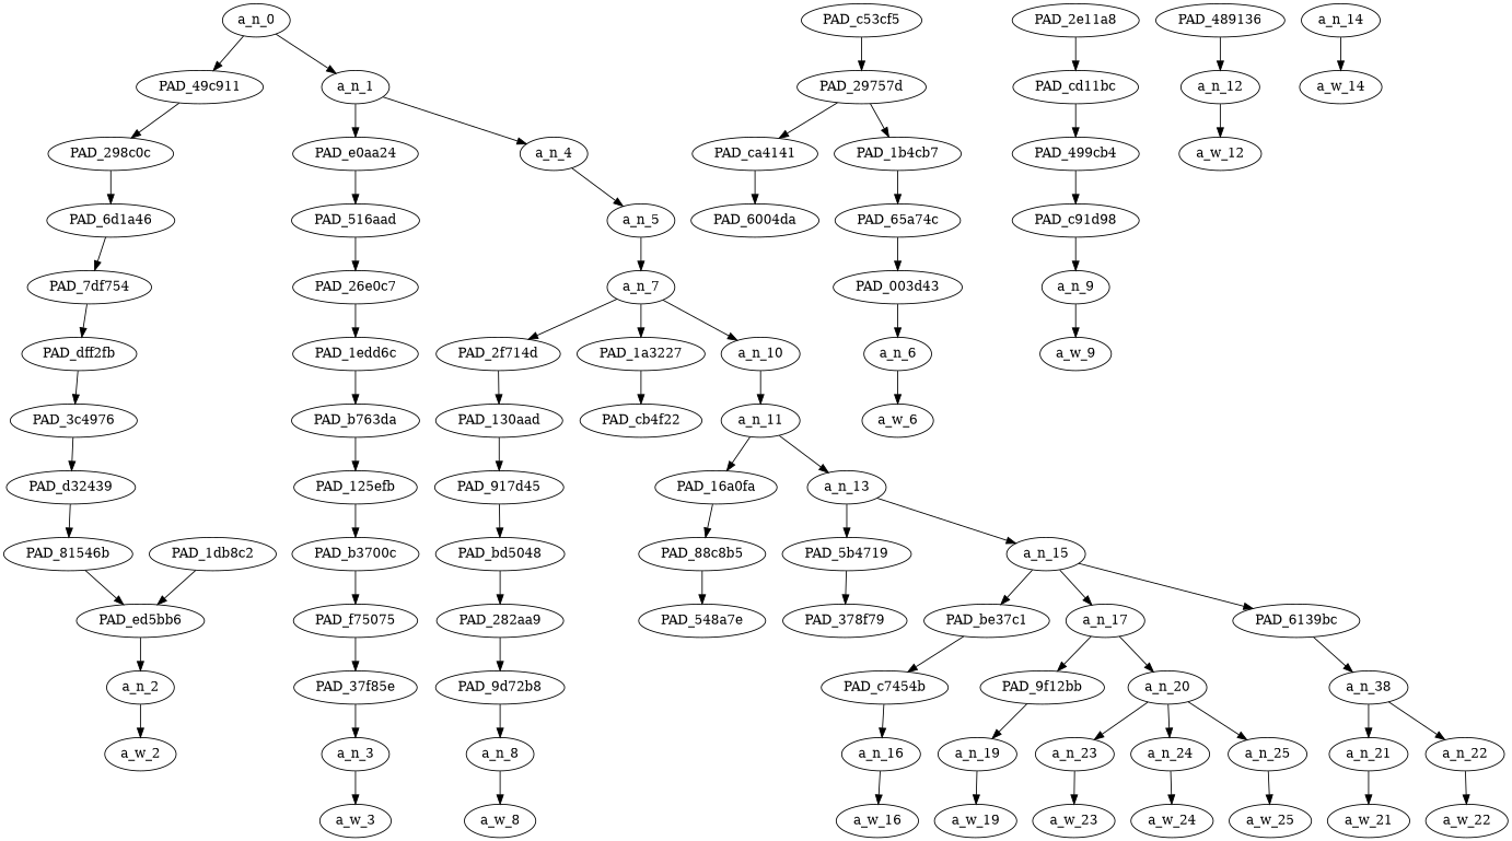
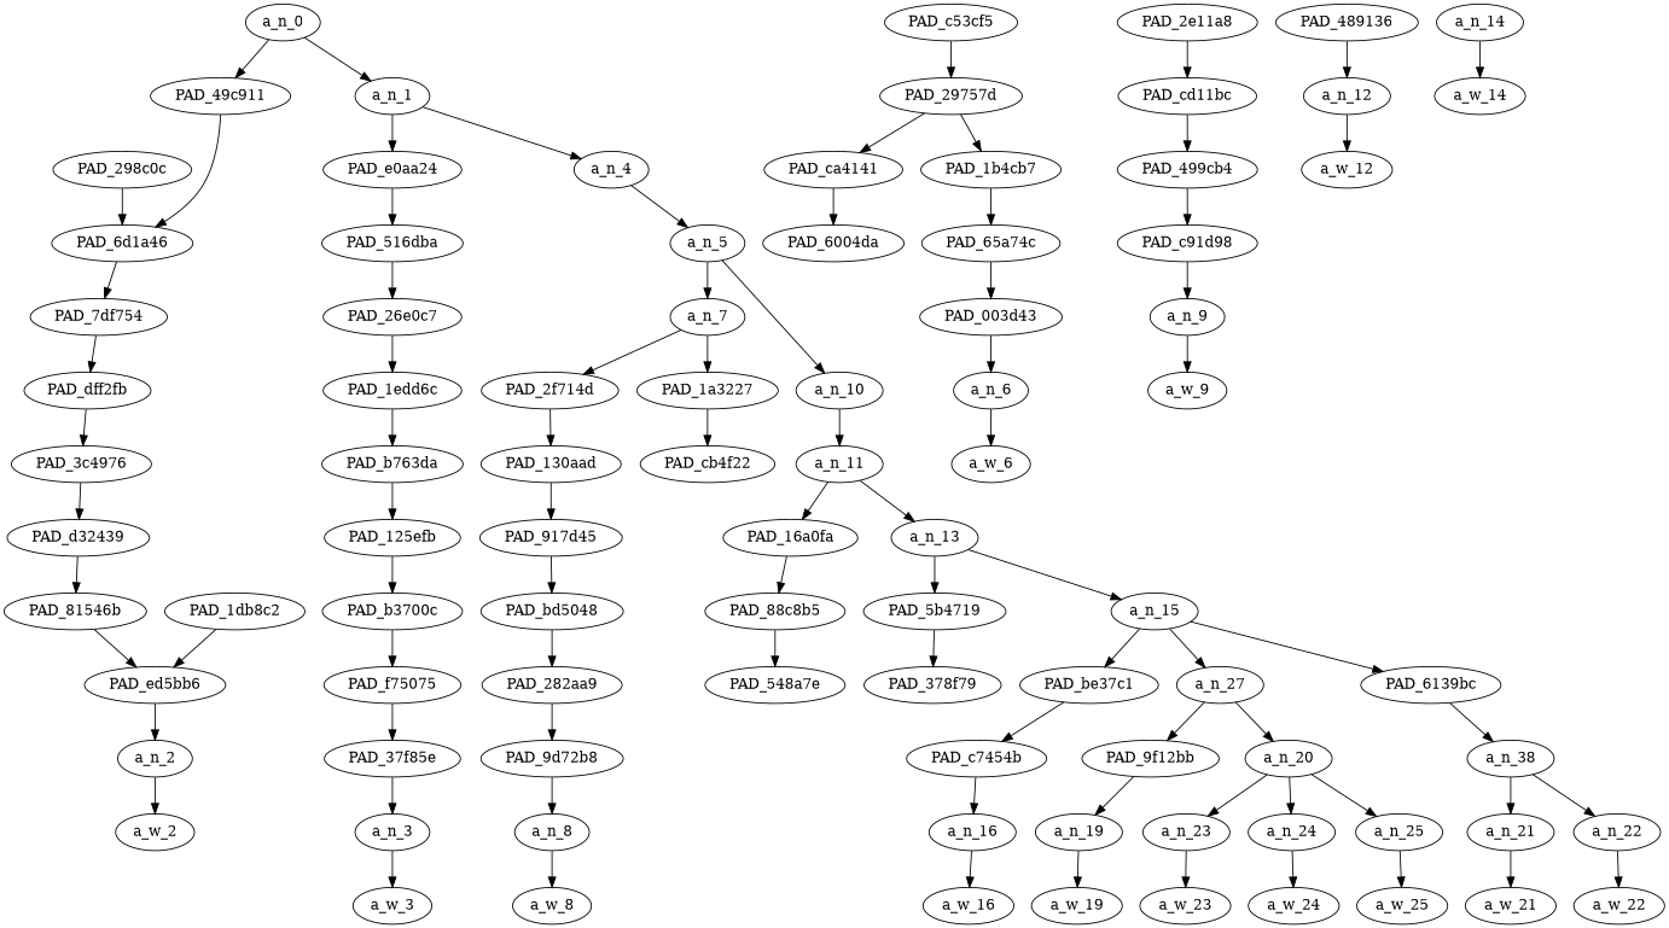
  strict digraph {
    node [div_dir=1 index=0 level=1 text_span="[13]" value=0.07202310]
    a_n_0 [level=12 text_span="[0, 1, 2, 3, 4, 5, 6, 7, 8, 9, 10, 11, 12, 13]" value=0.99999999]
    PAD_49c911 [index=1 level=11]
    a_n_1 [level=11 text_span="[0, 1, 2, 3, 4, 5, 6, 7, 8, 9, 10, 11, 12]" value=0.92779167]
    PAD_298c0c [index=2 level=10]
    PAD_e0aa24 [div_dir=-1 level=10 text_span="[0]" value=0.05707658]
    a_n_4 [index=1 level=10 text_span="[1, 2, 3, 4, 5, 6, 7, 8, 9, 10, 11, 12]" value=0.87056519]
    PAD_6d1a46 [index=2 level=9]
-   PAD_516dba [div_dir=-1 level=9 text_span="[0]" value=0.05707658 label=PAD_516aad]
+   PAD_516dba [div_dir=-1 level=9 text_span="[0]" value=0.05707658]
    a_n_5 [index=1 level=9 text_span="[1, 2, 3, 4, 5, 6, 7, 8, 9, 10, 11, 12]" value=0.87034400]
    PAD_7df754 [index=3 level=8]
    PAD_dff2fb [index=5 level=7]
    PAD_3c4976 [index=5 level=6]
    PAD_d32439 [index=6 level=5]
    PAD_81546b [index=7 level=4]
    PAD_ed5bb6 [index=10 level=2]
    PAD_1db8c2 [index=9 level=3]
    a_n_2 [index=13]
    a_w_2 [div_dir=0 index=13 level=0 value="🤞"]
    PAD_26e0c7 [div_dir=-1 level=8 text_span="[0]" value=0.05707658]
    a_n_7 [index=2 level=8 text_span="[2, 3, 4, 5, 6, 7, 8, 9, 10, 11, 12]" value=0.82529627]
    PAD_1edd6c [div_dir=-1 level=7 text_span="[0]" value=0.05707658]
    PAD_b763da [div_dir=-1 level=6 text_span="[0]" value=0.05707658]
    PAD_125efb [div_dir=-1 level=5 text_span="[0]" value=0.05707658]
    PAD_b3700c [div_dir=-1 level=4 text_span="[0]" value=0.05707658]
    PAD_f75075 [div_dir=-1 level=3 text_span="[0]" value=0.05707658]
    PAD_37f85e [div_dir=-1 level=2 text_span="[0]" value=0.05707658]
    a_n_3 [div_dir=-1 text_span="[0]" value=0.05707658]
    a_w_3 [div_dir=0 level=0 text_span="[0]" value=trying]
    PAD_c53cf5 [index=1 level=8 text_span="[1]" value=0.04482654]
    PAD_29757d [index=1 level=7 text_span="[1]" value=0.04482654]
    PAD_2f714d [index=2 level=7 text_span="[2]" value=0.05728722]
    PAD_1a3227 [index=3 level=7 text_span="[3]" value=0.07991556]
    a_n_10 [index=4 level=7 text_span="[4, 5, 6, 7, 8, 9, 10, 11, 12]" value=0.68793165]
    PAD_ca4141 [index=1 level=6 text_span="[1]" value=0.04482654]
    PAD_1b4cb7 [index=1 level=4 text_span="[1]" value=0.04482654]
    PAD_130aad [index=2 level=6 text_span="[2]" value=0.05728722]
    PAD_cb4f22 [index=3 level=6 text_span="[3]" value=0.07991556]
    a_n_11 [index=4 level=6 text_span="[4, 5, 6, 7, 8, 9, 10, 11, 12]" value=0.68782210]
    PAD_6004da [index=1 level=5 text_span="[1]" value=0.04482654]
    PAD_65a74c [index=1 level=3 text_span="[1]" value=0.04482654]
    PAD_003d43 [index=1 level=2 text_span="[1]" value=0.04482654]
    a_n_6 [index=1 text_span="[1]" value=0.04482654]
    a_w_6 [div_dir=0 index=1 level=0 text_span="[1]" value=to]
    PAD_917d45 [index=2 level=5 text_span="[2]" value=0.05728722]
    PAD_16a0fa [index=4 level=5 text_span="[4]" value=0.05421078]
    a_n_13 [index=5 level=5 text_span="[5, 6, 7, 8, 9, 10, 11, 12]" value=0.63350175]
    PAD_bd5048 [index=2 level=4 text_span="[2]" value=0.05728722]
    PAD_282aa9 [index=2 level=3 text_span="[2]" value=0.05728722]
    PAD_9d72b8 [index=2 level=2 text_span="[2]" value=0.05728722]
    a_n_8 [index=2 text_span="[2]" value=0.05728722]
    a_w_8 [div_dir=0 index=2 level=0 text_span="[2]" value=convince]
    PAD_2e11a8 [index=3 level=5 text_span="[3]" value=0.07991556]
    PAD_cd11bc [index=3 level=4 text_span="[3]" value=0.07991556]
    PAD_499cb4 [index=3 level=3 text_span="[3]" value=0.07991556]
    PAD_c91d98 [index=3 level=2 text_span="[3]" value=0.07991556]
    a_n_9 [index=3 text_span="[3]" value=0.07991556]
    a_w_9 [div_dir=0 index=3 level=0 text_span="[3]" value=carter]
    PAD_88c8b5 [index=4 level=4 text_span="[4]" value=0.05421078]
    PAD_5b4719 [index=5 level=4 text_span="[5]" value=0.04495126]
    a_n_15 [index=6 level=4 text_span="[6, 7, 8, 9, 10, 11, 12]" value=0.58853151]
    PAD_548a7e [index=4 level=3 text_span="[4]" value=0.05421078]
    PAD_378f79 [index=5 level=3 text_span="[5]" value=0.04495126]
    PAD_be37c1 [index=6 level=3 text_span="[6]" value=0.03723381]
-   a_n_17 [index=7 level=3 text_span="[7, 8, 9, 10]" value=0.34328278]
+   a_n_17 [index=7 level=3 text_span="[7, 8, 9, 10]" value=0.34328278 label=a_n_27]
    PAD_6139bc [div_dir=-1 index=8 level=3 text_span="[11, 12]" value=0.20801428]
    PAD_489136 [index=4 level=2 text_span="[4]" value=0.05421078]
    a_n_12 [index=4 text_span="[4]" value=0.05421078]
    a_w_12 [div_dir=0 index=4 level=0 text_span="[4]" value=he]
    PAD_c7454b [index=6 level=2 text_span="[6]" value=0.03723381]
    PAD_9f12bb [index=7 level=2 text_span="[7]" value=0.04115052]
    a_n_20 [index=8 level=2 text_span="[8, 9, 10]" value=0.30185337]
    n72 [div_dir=-1 index=9 label=a_n_38 level=2 text_span="[11, 12]" value=0.20801428]
    a_n_14 [index=5 text_span="[5]" value=0.04495126]
    a_w_14 [div_dir=0 index=5 level=0 text_span="[5]" value=should]
    a_n_16 [index=6 text_span="[6]" value=0.03723381]
    a_n_19 [index=7 text_span="[7]" value=0.04115052]
    a_n_23 [index=8 text_span="[8]" value=0.18440869]
    a_n_24 [div_dir=-1 index=9 text_span="[9]" value=0.06163293]
    a_n_25 [index=10 text_span="[10]" value=0.05553930]
    a_n_21 [index=11 text_span="[11]" value=0.05468862]
    a_n_22 [div_dir=-1 index=12 text_span="[12]" value=0.15276849]
    a_w_16 [div_dir=0 index=6 level=0 text_span="[6]" value=go]
    a_w_19 [div_dir=0 index=7 level=0 text_span="[7]" value=as]
    a_w_23 [div_dir=0 index=8 level=0 text_span="[8]" value=slutty]
    a_w_24 [div_dir=0 index=9 level=0 text_span="[9]" value=bob]
    a_w_25 [div_dir=0 index=10 level=0 text_span="[10]" value=ross]
    a_w_21 [div_dir=0 index=11 level=0 text_span="[11]" value=for]
    a_w_22 [div_dir=0 index=12 level=0 text_span="[12]" value=halloween]
    a_n_0 -> PAD_49c911
    a_n_0 -> a_n_1
-   PAD_49c911 -> PAD_298c0c
+   PAD_49c911 -> PAD_6d1a46
    a_n_1 -> PAD_e0aa24
    a_n_1 -> a_n_4
    PAD_298c0c -> PAD_6d1a46
    PAD_e0aa24 -> PAD_516dba
    a_n_4 -> a_n_5
    PAD_6d1a46 -> PAD_7df754
    PAD_516dba -> PAD_26e0c7
    a_n_5 -> a_n_7
    PAD_7df754 -> PAD_dff2fb
    PAD_dff2fb -> PAD_3c4976
    PAD_3c4976 -> PAD_d32439
    PAD_d32439 -> PAD_81546b
    PAD_81546b -> PAD_ed5bb6
    PAD_ed5bb6 -> a_n_2
    PAD_1db8c2 -> PAD_ed5bb6
    a_n_2 -> a_w_2
    PAD_26e0c7 -> PAD_1edd6c
    a_n_7 -> PAD_2f714d
    a_n_7 -> PAD_1a3227
-   a_n_7 -> a_n_10
+   a_n_5 -> a_n_10
    PAD_1edd6c -> PAD_b763da
    PAD_b763da -> PAD_125efb
    PAD_125efb -> PAD_b3700c
    PAD_b3700c -> PAD_f75075
    PAD_f75075 -> PAD_37f85e
    PAD_37f85e -> a_n_3
    a_n_3 -> a_w_3
    PAD_c53cf5 -> PAD_29757d
    PAD_29757d -> PAD_ca4141
    PAD_29757d -> PAD_1b4cb7
    PAD_2f714d -> PAD_130aad
    PAD_1a3227 -> PAD_cb4f22
    a_n_10 -> a_n_11
    PAD_ca4141 -> PAD_6004da
    PAD_1b4cb7 -> PAD_65a74c
    PAD_130aad -> PAD_917d45
    a_n_11 -> PAD_16a0fa
    a_n_11 -> a_n_13
    PAD_65a74c -> PAD_003d43
    PAD_003d43 -> a_n_6
    a_n_6 -> a_w_6
    PAD_917d45 -> PAD_bd5048
    PAD_16a0fa -> PAD_88c8b5
    a_n_13 -> PAD_5b4719
    a_n_13 -> a_n_15
    PAD_bd5048 -> PAD_282aa9
    PAD_282aa9 -> PAD_9d72b8
    PAD_9d72b8 -> a_n_8
    a_n_8 -> a_w_8
    PAD_2e11a8 -> PAD_cd11bc
    PAD_cd11bc -> PAD_499cb4
    PAD_499cb4 -> PAD_c91d98
    PAD_c91d98 -> a_n_9
    a_n_9 -> a_w_9
    PAD_88c8b5 -> PAD_548a7e
    PAD_5b4719 -> PAD_378f79
    a_n_15 -> PAD_be37c1
    a_n_15 -> a_n_17
    a_n_15 -> PAD_6139bc
    PAD_be37c1 -> PAD_c7454b
    a_n_17 -> PAD_9f12bb
    a_n_17 -> a_n_20
    PAD_6139bc -> n72
    PAD_489136 -> a_n_12
    a_n_12 -> a_w_12
    PAD_c7454b -> a_n_16
    PAD_9f12bb -> a_n_19
    a_n_20 -> a_n_23
    a_n_20 -> a_n_24
    a_n_20 -> a_n_25
    n72 -> a_n_21
    n72 -> a_n_22
    a_n_14 -> a_w_14
    a_n_16 -> a_w_16
    a_n_19 -> a_w_19
    a_n_23 -> a_w_23
    a_n_24 -> a_w_24
    a_n_25 -> a_w_25
    a_n_21 -> a_w_21
    a_n_22 -> a_w_22
  }
